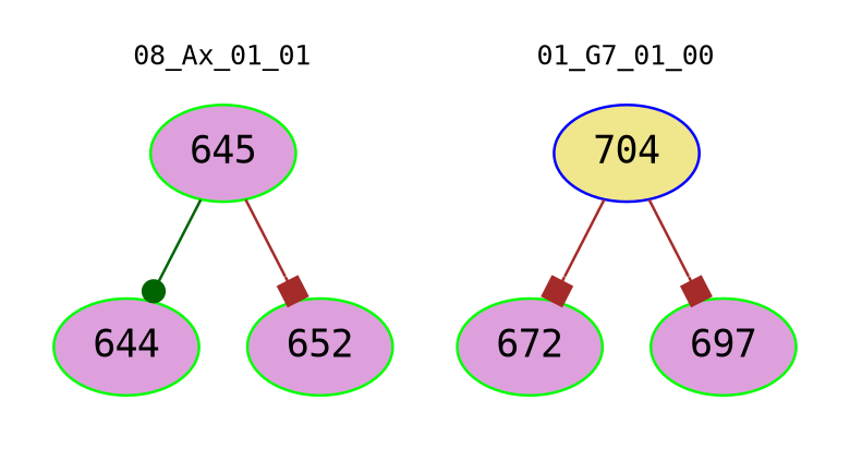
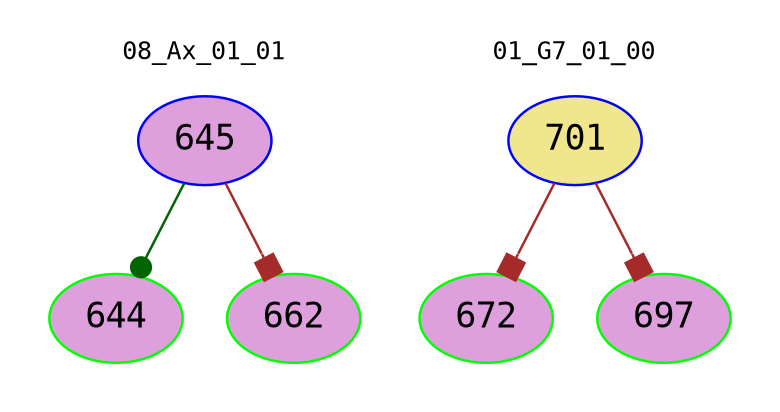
  digraph {
    fontname="DejaVu Sans Mono"
    node [color=green fillcolor=plum fontname="DejaVu Sans Mono" style=filled]
    edge [arrowhead=box color=brown fontname="DejaVu Sans Mono"]
-   n1 [label=645]
+   n1 [color=blue label=645]
    n2 [label=644]
-   n3 [label=652]
-   n4 [color=blue fillcolor=khaki label=704]
+   n3 [label=662]
+   n4 [color=blue fillcolor=khaki label=701]
    n5 [label=672]
    n6 [label=697]
    subgraph cluster_1 {
      color=white
      fontsize=10
      label="08_Ax_01_01"
      n1
      n2
      n3
    }
    subgraph cluster_2 {
      color=white
      fontsize=10
      label="01_G7_01_00"
      n4
      n5
      n6
    }
    n1 -> n2 [arrowhead=dot color=darkgreen]
    n1 -> n3
    n4 -> n5
    n4 -> n6
  }
